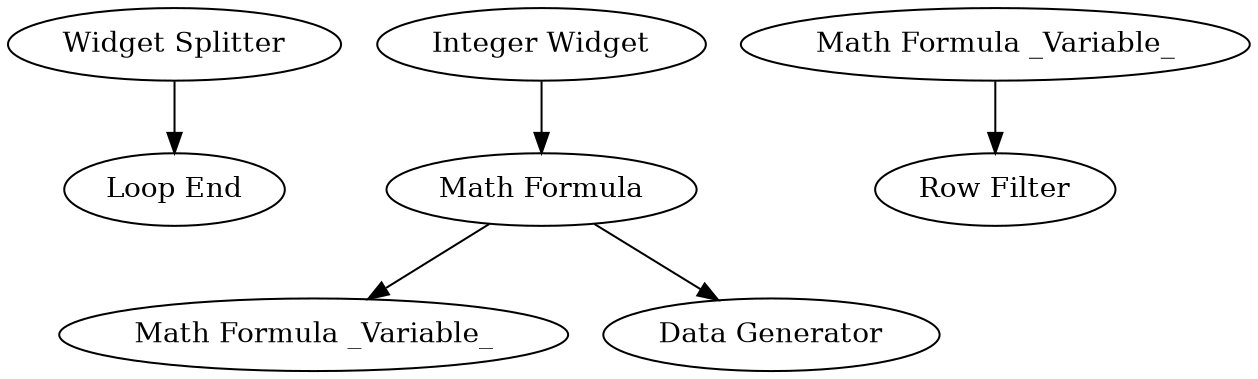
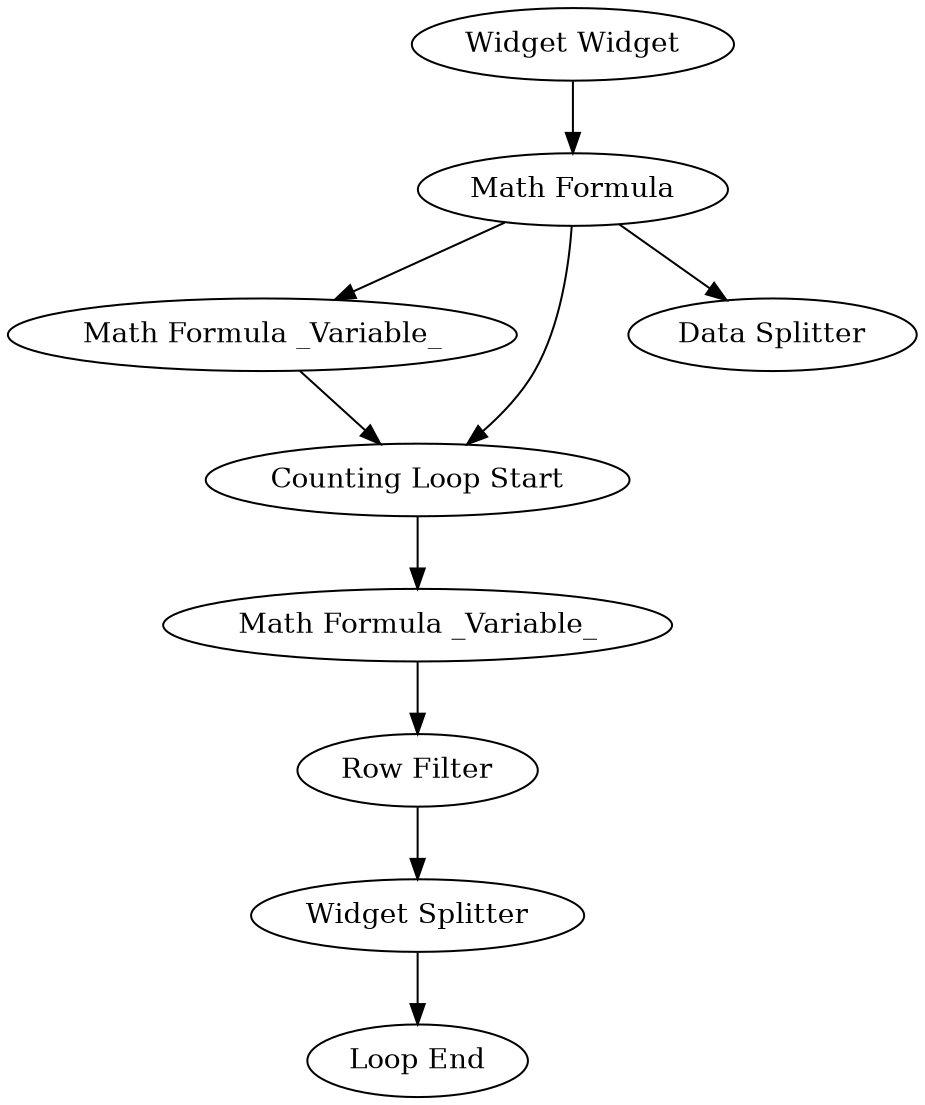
  digraph {
    rankdir=TB
    n1 [label="Widget Splitter"]
    n2 [label="Loop End"]
    n3 [label="Math Formula _Variable_"]
+   n4 [label="Counting Loop Start"]
    n5 [label="Math Formula _Variable_"]
    n6 [label="Row Filter"]
-   n7 [label="Integer Widget"]
+   n7 [label="Widget Widget"]
    n8 [label="Math Formula"]
-   n9 [label="Data Generator"]
+   n9 [label="Data Splitter"]
    n1 -> n2
+   n3 -> n4
+   n4 -> n5
    n5 -> n6
+   n6 -> n1
    n7 -> n8
    n8 -> n3
+   n8 -> n4
    n8 -> n9
  }
